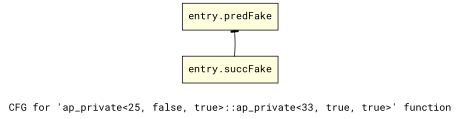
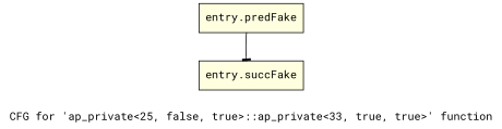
  digraph {
    label="CFG for 'ap_private\<25, false, true\>::ap_private\<33, true, true\>' function"
    fontname="Roboto Mono"
    node [shape=record style=filled fillcolor=lightyellow color=black fontname="Roboto Mono"]
    n1 [label="{entry.predFake}"]
    n2 [filename="/tools/Xilinx/Vitis_HLS/2022.1/include/etc/ap_private.h" label="{entry.succFake}" linenumber=1746]
-   n2 -> n1 [execusionnum=0 filename="/tools/Xilinx/Vitis_HLS/2022.1/include/etc/ap_private.h" arrowhead=tee fontname="Roboto Mono"]
+   n1 -> n2 [execusionnum=0 filename="/tools/Xilinx/Vitis_HLS/2022.1/include/etc/ap_private.h" arrowhead=tee fontname="Roboto Mono"]
  }
